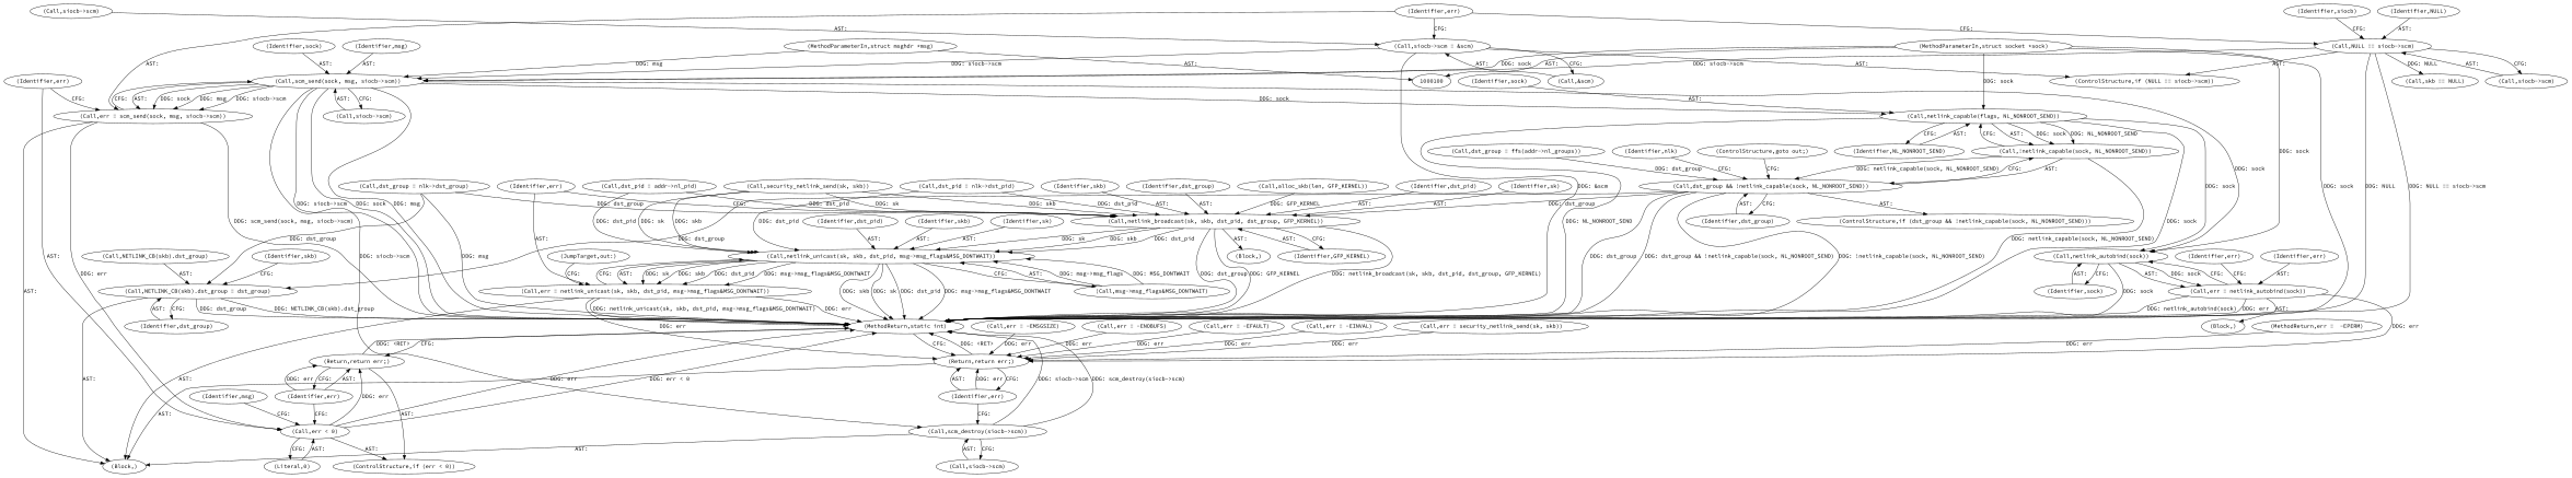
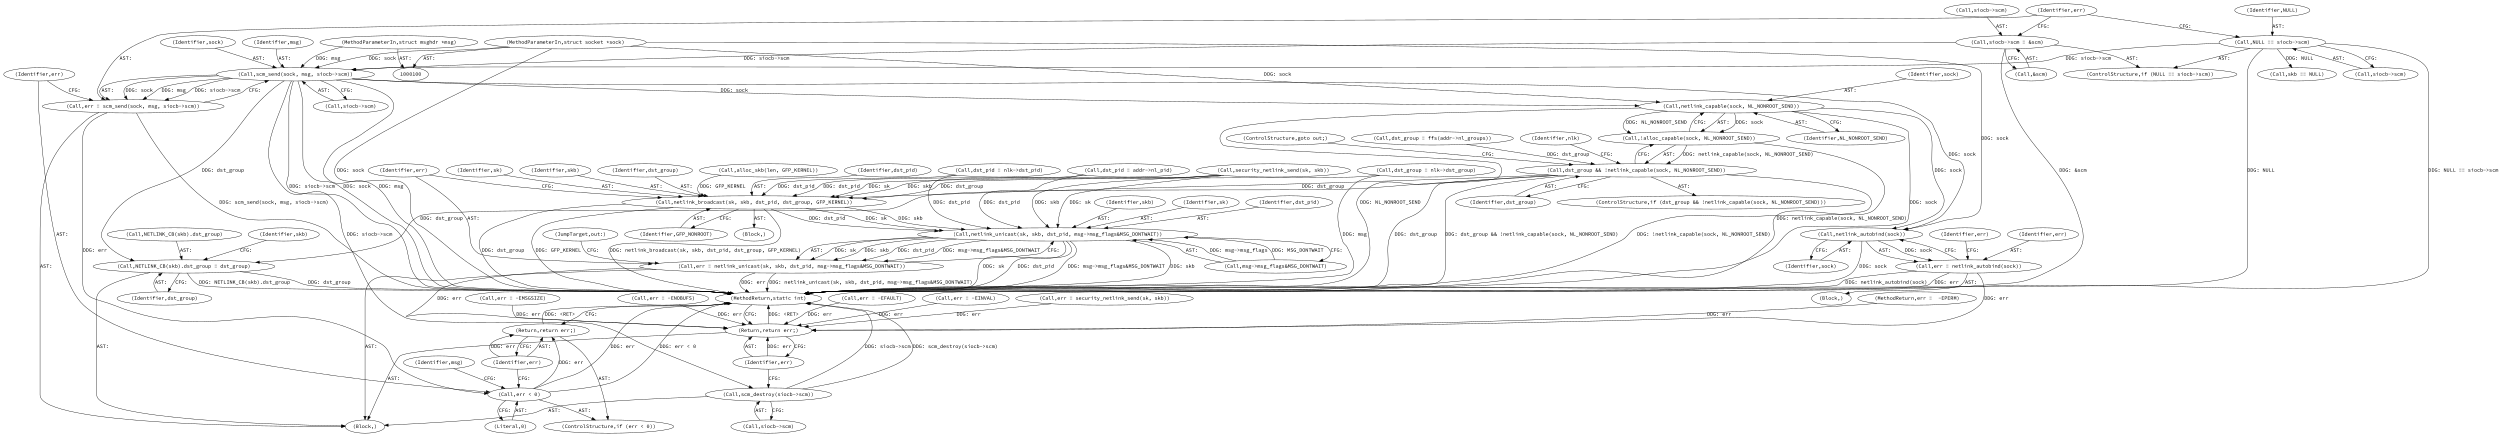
  digraph {
    fontname="Source Code Pro"
    node [fontname="Source Code Pro"]
    edge [fontname="Source Code Pro"]
    n1 [label="(Call,scm_send(sock, msg, siocb->scm))"]
    n2 [label="(Call,err = scm_send(sock, msg, siocb->scm))"]
-   n3 [label="(Call,netlink_capable(flags, NL_NONROOT_SEND))"]
+   n3 [label="(Call,netlink_capable(sock, NL_NONROOT_SEND))"]
    n4 [label="(Call,netlink_autobind(sock))"]
    n5 [label="(Call,scm_destroy(siocb->scm))"]
    n6 [label="(Call,siocb->scm)"]
    n7 [label="(MethodReturn,static int)"]
    n8 [label="(Call,err < 0)"]
    n9 [label="(Block,)"]
-   n10 [label="(Call,!netlink_capable(sock, NL_NONROOT_SEND))"]
+   n10 [label="(Call,!alloc_capable(sock, NL_NONROOT_SEND))"]
    n11 [label="(Identifier,NL_NONROOT_SEND)"]
    n12 [label="(Call,err = netlink_autobind(sock))"]
    n13 [label="(Identifier,sock)"]
    n14 [label="(Call,siocb->scm)"]
    n15 [label="(Return,return err;)"]
    n16 [label="(Return,return err;)"]
    n17 [label="(MethodParameterIn,struct socket *sock)"]
    1000100
    n19 [label="(MethodParameterIn,struct msghdr *msg)"]
    n20 [label="(Call,siocb->scm = &scm)"]
    n21 [label="(ControlStructure,if (NULL == siocb->scm))"]
    n22 [label="(Call,&scm)"]
    n23 [label="(Call,NULL == siocb->scm)"]
    n24 [label="(Call,skb == NULL)"]
    n25 [label="(Call,siocb->scm)"]
    n26 [label="(ControlStructure,if (err < 0))"]
    n27 [label="(Literal,0)"]
    n28 [label="(Identifier,err)"]
    n29 [label="(Call,dst_group && !netlink_capable(sock, NL_NONROOT_SEND))"]
    n30 [label="(Call,NETLINK_CB(skb).dst_group = dst_group)"]
    n31 [label="(Call,netlink_broadcast(sk, skb, dst_pid, dst_group, GFP_KERNEL))"]
    n32 [label="(Identifier,dst_group)"]
    n33 [label="(ControlStructure,if (dst_group && !netlink_capable(sock, NL_NONROOT_SEND)))"]
    n34 [label="(Identifier,dst_group)"]
    n35 [label="(Call,netlink_unicast(sk, skb, dst_pid, msg->msg_flags&MSG_DONTWAIT))"]
    n36 [label="(Block,)"]
-   n37 [label="(Identifier,GFP_KERNEL)"]
+   n37 [label="(Identifier,GFP_NONROOT)"]
    n38 [label="(Call,err = netlink_unicast(sk, skb, dst_pid, msg->msg_flags&MSG_DONTWAIT))"]
    n39 [label="(Call,msg->msg_flags&MSG_DONTWAIT)"]
    n40 [label="(Identifier,err)"]
    n41 [label="(Block,)"]
    n42 [label="(Call,err = security_netlink_send(sk, skb))"]
    n43 [label="(MethodReturn,err =  -EPERM)"]
    n44 [label="(ControlStructure,goto out;)"]
    n45 [label="(Call,dst_pid = addr->nl_pid)"]
    n46 [label="(Identifier,sock)"]
    n47 [label="(Identifier,skb)"]
    n48 [label="(Identifier,skb)"]
    n49 [label="(Identifier,sock)"]
    n50 [label="(Identifier,err)"]
    n51 [label="(Identifier,msg)"]
    n52 [label="(Identifier,sk)"]
    n53 [label="(Call,err = -EMSGSIZE)"]
    n54 [label="(Identifier,err)"]
    n55 [label="(Call,NETLINK_CB(skb).dst_group)"]
    n56 [label="(Identifier,dst_group)"]
    n57 [label="(Call,security_netlink_send(sk, skb))"]
    n58 [label="(Call,alloc_skb(len, GFP_KERNEL))"]
    n59 [label="(Call,err = -ENOBUFS)"]
-   n60 [label="(Identifier,siocb)"]
    n61 [label="(Identifier,dst_pid)"]
    n62 [label="(Call,dst_pid = nlk->dst_pid)"]
    n63 [label="(Call,err = -EFAULT)"]
    n64 [label="(Call,dst_group = nlk->dst_group)"]
    n65 [label="(JumpTarget,out:)"]
    n66 [label="(Identifier,NULL)"]
    n67 [label="(Call,siocb->scm)"]
    n68 [label="(Identifier,sk)"]
    n69 [label="(Identifier,skb)"]
    n70 [label="(Identifier,err)"]
    n71 [label="(Identifier,err)"]
    n72 [label="(Call,dst_group = ffs(addr->nl_groups))"]
    n73 [label="(Identifier,msg)"]
    n74 [label="(Identifier,err)"]
    n75 [label="(Identifier,dst_pid)"]
    n76 [label="(Call,err = -EINVAL)"]
    n77 [label="(Identifier,nlk)"]
    n1 -> n2 [label="AST: "]
    n1 -> n2 [label="DDG: sock"]
    n1 -> n2 [label="DDG: msg"]
    n1 -> n2 [label="DDG: siocb->scm"]
    n1 -> n3 [label="DDG: sock"]
    n1 -> n4 [label="DDG: sock"]
    n1 -> n5 [label="DDG: siocb->scm"]
    n1 -> n6 [label="CFG: "]
    n1 -> n7 [label="DDG: siocb->scm"]
    n1 -> n7 [label="DDG: sock"]
    n1 -> n7 [label="DDG: msg"]
    n2 -> n1 [label="CFG: "]
    n2 -> n7 [label="DDG: scm_send(sock, msg, siocb->scm)"]
    n2 -> n8 [label="DDG: err"]
    n2 -> n9 [label="AST: "]
    n3 -> n4 [label="DDG: sock"]
    n3 -> n7 [label="DDG: NL_NONROOT_SEND"]
    n3 -> n7 [label="DDG: sock"]
    n3 -> n10 [label="AST: "]
    n3 -> n10 [label="DDG: sock"]
    n3 -> n10 [label="DDG: NL_NONROOT_SEND"]
    n3 -> n11 [label="CFG: "]
    n4 -> n7 [label="DDG: sock"]
    n4 -> n12 [label="AST: "]
    n4 -> n12 [label="DDG: sock"]
    n4 -> n13 [label="CFG: "]
    n5 -> n7 [label="DDG: siocb->scm"]
    n5 -> n7 [label="DDG: scm_destroy(siocb->scm)"]
    n5 -> n9 [label="AST: "]
    n5 -> n14 [label="CFG: "]
    n6 -> n1 [label="AST: "]
    n7 -> n15 [label="CFG: "]
    n7 -> n16 [label="CFG: "]
    n8 -> n7 [label="DDG: err"]
    n8 -> n7 [label="DDG: err < 0"]
    n8 -> n15 [label="DDG: err"]
    n8 -> n26 [label="AST: "]
    n8 -> n27 [label="CFG: "]
    n10 -> n3 [label="CFG: "]
    n10 -> n7 [label="DDG: netlink_capable(sock, NL_NONROOT_SEND)"]
    n10 -> n29 [label="AST: "]
    n10 -> n29 [label="DDG: netlink_capable(sock, NL_NONROOT_SEND)"]
    n11 -> n3 [label="AST: "]
    n12 -> n4 [label="CFG: "]
    n12 -> n7 [label="DDG: netlink_autobind(sock)"]
    n12 -> n7 [label="DDG: err"]
    n12 -> n16 [label="DDG: err"]
    n12 -> n41 [label="AST: "]
    n13 -> n4 [label="AST: "]
    n14 -> n5 [label="AST: "]
    n15 -> n7 [label="DDG: <RET>"]
    n15 -> n26 [label="AST: "]
    n15 -> n28 [label="CFG: "]
    n16 -> n7 [label="DDG: <RET>"]
    n16 -> n9 [label="AST: "]
    n16 -> n40 [label="CFG: "]
    n17 -> n1 [label="DDG: sock"]
    n17 -> n3 [label="DDG: sock"]
    n17 -> n4 [label="DDG: sock"]
    n17 -> n7 [label="DDG: sock"]
    n17 -> 1000100 [label="AST: "]
    n19 -> n1 [label="DDG: msg"]
    n19 -> 1000100 [label="AST: "]
    n20 -> n1 [label="DDG: siocb->scm"]
    n20 -> n7 [label="DDG: &scm"]
    n20 -> n21 [label="AST: "]
    n20 -> n22 [label="CFG: "]
    n22 -> n20 [label="AST: "]
    n23 -> n1 [label="DDG: siocb->scm"]
    n23 -> n7 [label="DDG: NULL"]
    n23 -> n7 [label="DDG: NULL == siocb->scm"]
    n23 -> n21 [label="AST: "]
    n23 -> n24 [label="DDG: NULL"]
    n23 -> n25 [label="CFG: "]
    n25 -> n23 [label="AST: "]
    n27 -> n8 [label="AST: "]
    n28 -> n8 [label="CFG: "]
    n28 -> n15 [label="AST: "]
    n28 -> n15 [label="DDG: err"]
    n29 -> n7 [label="DDG: dst_group"]
    n29 -> n7 [label="DDG: dst_group && !netlink_capable(sock, NL_NONROOT_SEND)"]
    n29 -> n7 [label="DDG: !netlink_capable(sock, NL_NONROOT_SEND)"]
    n29 -> n10 [label="CFG: "]
    n29 -> n30 [label="DDG: dst_group"]
    n29 -> n31 [label="DDG: dst_group"]
    n29 -> n32 [label="CFG: "]
    n29 -> n33 [label="AST: "]
    n30 -> n7 [label="DDG: NETLINK_CB(skb).dst_group"]
    n30 -> n7 [label="DDG: dst_group"]
    n30 -> n9 [label="AST: "]
    n30 -> n34 [label="CFG: "]
    n31 -> n7 [label="DDG: dst_group"]
    n31 -> n7 [label="DDG: GFP_KERNEL"]
    n31 -> n7 [label="DDG: netlink_broadcast(sk, skb, dst_pid, dst_group, GFP_KERNEL)"]
    n31 -> n35 [label="DDG: sk"]
    n31 -> n35 [label="DDG: skb"]
    n31 -> n35 [label="DDG: dst_pid"]
    n31 -> n36 [label="AST: "]
    n31 -> n37 [label="CFG: "]
    n32 -> n29 [label="AST: "]
    n34 -> n30 [label="AST: "]
    n35 -> n7 [label="DDG: sk"]
    n35 -> n7 [label="DDG: dst_pid"]
    n35 -> n7 [label="DDG: msg->msg_flags&MSG_DONTWAIT"]
    n35 -> n7 [label="DDG: skb"]
    n35 -> n38 [label="AST: "]
    n35 -> n38 [label="DDG: sk"]
    n35 -> n38 [label="DDG: skb"]
    n35 -> n38 [label="DDG: dst_pid"]
    n35 -> n38 [label="DDG: msg->msg_flags&MSG_DONTWAIT"]
    n35 -> n39 [label="CFG: "]
    n37 -> n31 [label="AST: "]
    n38 -> n7 [label="DDG: netlink_unicast(sk, skb, dst_pid, msg->msg_flags&MSG_DONTWAIT)"]
    n38 -> n7 [label="DDG: err"]
    n38 -> n9 [label="AST: "]
    n38 -> n16 [label="DDG: err"]
    n38 -> n35 [label="CFG: "]
    n39 -> n35 [label="AST: "]
    n39 -> n35 [label="DDG: msg->msg_flags"]
    n39 -> n35 [label="DDG: MSG_DONTWAIT"]
    n40 -> n5 [label="CFG: "]
    n40 -> n16 [label="AST: "]
    n40 -> n16 [label="DDG: err"]
    n42 -> n16 [label="DDG: err"]
    n43 -> n16 [label="DDG: err"]
    n44 -> n29 [label="CFG: "]
    n45 -> n31 [label="DDG: dst_pid"]
    n45 -> n35 [label="DDG: dst_pid"]
    n46 -> n3 [label="AST: "]
    n47 -> n31 [label="AST: "]
    n48 -> n35 [label="AST: "]
    n49 -> n1 [label="AST: "]
    n50 -> n12 [label="CFG: "]
    n51 -> n1 [label="AST: "]
    n52 -> n35 [label="AST: "]
    n53 -> n16 [label="DDG: err"]
    n54 -> n2 [label="CFG: "]
    n54 -> n8 [label="AST: "]
    n55 -> n30 [label="AST: "]
    n56 -> n31 [label="AST: "]
    n57 -> n31 [label="DDG: sk"]
    n57 -> n31 [label="DDG: skb"]
    n57 -> n35 [label="DDG: sk"]
    n57 -> n35 [label="DDG: skb"]
    n58 -> n31 [label="DDG: GFP_KERNEL"]
    n59 -> n16 [label="DDG: err"]
-   n60 -> n23 [label="CFG: "]
    n61 -> n31 [label="AST: "]
    n62 -> n31 [label="DDG: dst_pid"]
    n62 -> n35 [label="DDG: dst_pid"]
    n63 -> n16 [label="DDG: err"]
    n64 -> n7 [label="DDG: msg"]
-   n64 -> n30 [label="DDG: dst_group"]
+   n1 -> n30 [label="DDG: dst_group"]
    n64 -> n31 [label="DDG: dst_group"]
    n65 -> n38 [label="CFG: "]
    n66 -> n23 [label="AST: "]
    n67 -> n20 [label="AST: "]
    n68 -> n31 [label="AST: "]
    n69 -> n30 [label="CFG: "]
    n70 -> n2 [label="AST: "]
    n70 -> n20 [label="CFG: "]
    n70 -> n23 [label="CFG: "]
    n71 -> n12 [label="AST: "]
    n72 -> n29 [label="DDG: dst_group"]
    n73 -> n8 [label="CFG: "]
    n74 -> n31 [label="CFG: "]
    n74 -> n38 [label="AST: "]
    n75 -> n35 [label="AST: "]
    n76 -> n16 [label="DDG: err"]
    n77 -> n29 [label="CFG: "]
  }
